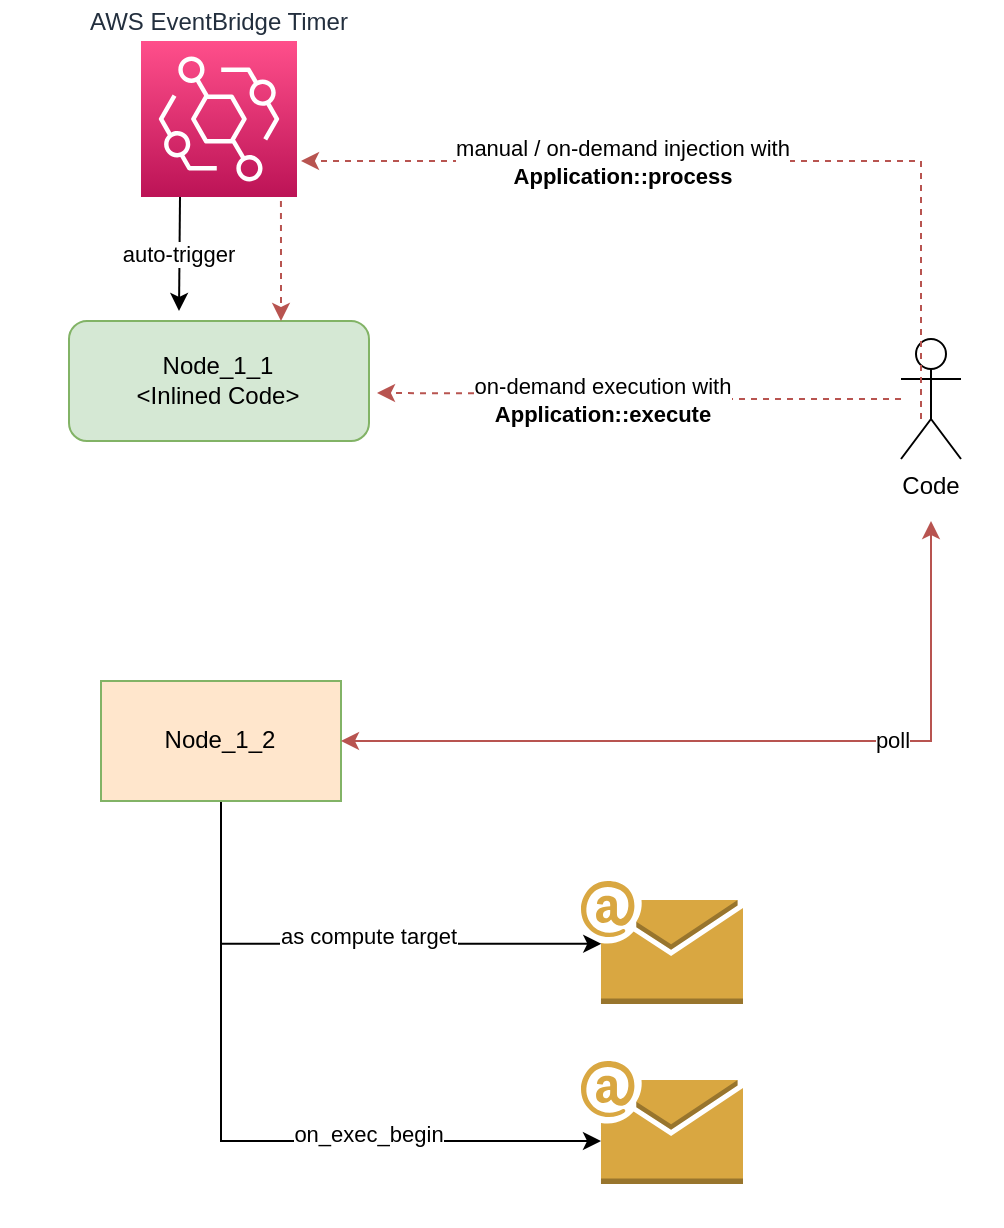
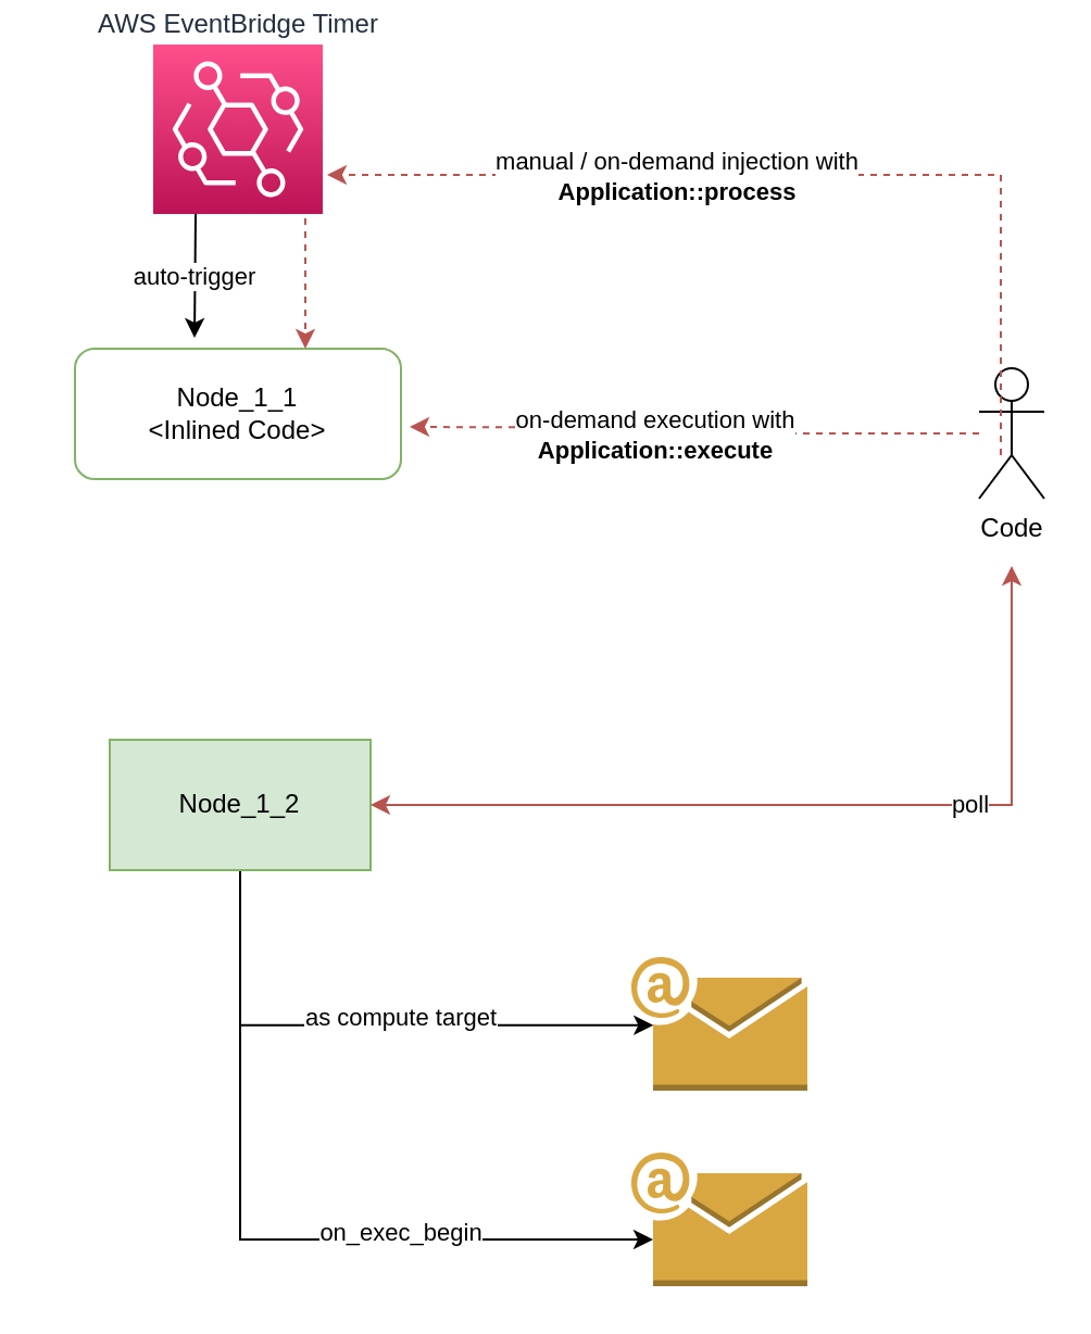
  <mxCell id="0" />
  <mxCell id="1" parent="0" />
- <mxCell id="2" value="&lt;div&gt;Node_1_1&lt;/div&gt;&lt;div&gt;&amp;lt;Inlined Code&amp;gt;&lt;br&gt;&lt;/div&gt;" style="rounded=1;whiteSpace=wrap;html=1;fontSize=12;glass=0;strokeWidth=1;shadow=0;fillColor=#d5e8d4;strokeColor=#82b366;" parent="1" vertex="1"><mxGeometry x="34" y="160" width="150" height="60" as="geometry" /></mxCell>
+ <mxCell id="2" value="&lt;div&gt;Node_1_1&lt;/div&gt;&lt;div&gt;&amp;lt;Inlined Code&amp;gt;&lt;br&gt;&lt;/div&gt;" style="rounded=1;whiteSpace=wrap;html=1;fontSize=12;glass=0;strokeWidth=1;shadow=0;fillColor=#ffffff;strokeColor=#82b366;" parent="1" vertex="1"><mxGeometry x="34" y="160" width="150" height="60" as="geometry" /></mxCell>
  <mxCell id="3" style="edgeStyle=orthogonalEdgeStyle;rounded=0;orthogonalLoop=1;jettySize=auto;html=1;entryX=0.125;entryY=0.51;entryDx=0;entryDy=0;entryPerimeter=0;startArrow=none;startFill=0;startSize=6;endSize=6;" parent="1" source="5" target="11" edge="1"><mxGeometry relative="1" as="geometry"><Array as="points"><mxPoint x="110" y="471" /></Array></mxGeometry></mxCell>
  <mxCell id="4" value="as compute target" style="edgeLabel;html=1;align=center;verticalAlign=middle;resizable=0;points=[];" parent="3" vertex="1" connectable="0"><mxGeometry x="0.106" y="4" relative="1" as="geometry"><mxPoint as="offset" /></mxGeometry></mxCell>
- <mxCell id="5" value="Node_1_2" style="rounded=0;whiteSpace=wrap;html=1;fillColor=#ffe6cc;strokeColor=#82b366;" parent="1" vertex="1"><mxGeometry x="50" y="340" width="120" height="60" as="geometry" /></mxCell>
+ <mxCell id="5" value="Node_1_2" style="rounded=0;whiteSpace=wrap;html=1;fillColor=#d5e8d4;strokeColor=#82b366;" parent="1" vertex="1"><mxGeometry x="50" y="340" width="120" height="60" as="geometry" /></mxCell>
  <mxCell id="6" style="edgeStyle=orthogonalEdgeStyle;rounded=0;orthogonalLoop=1;jettySize=auto;html=1;fillColor=#f8cecc;strokeColor=#b85450;dashed=1;" parent="1" source="10" edge="1"><mxGeometry relative="1" as="geometry"><mxPoint x="188" y="196" as="targetPoint" /></mxGeometry></mxCell>
  <mxCell id="7" value="&lt;div&gt;on-demand execution with&lt;/div&gt;&lt;div&gt;&lt;b&gt;Application::execute&lt;/b&gt;&lt;br&gt;&lt;/div&gt;" style="edgeLabel;html=1;align=center;verticalAlign=middle;resizable=0;points=[];" parent="6" vertex="1" connectable="0"><mxGeometry x="-0.474" y="-1" relative="1" as="geometry"><mxPoint x="-80" y="1" as="offset" /></mxGeometry></mxCell>
  <mxCell id="8" style="edgeStyle=orthogonalEdgeStyle;rounded=0;orthogonalLoop=1;jettySize=auto;html=1;entryX=1;entryY=0.5;entryDx=0;entryDy=0;fillColor=#d5e8d4;startArrow=classic;startFill=1;strokeColor=#B85450;" parent="1" target="5" edge="1"><mxGeometry relative="1" as="geometry"><mxPoint x="465" y="260" as="sourcePoint" /><Array as="points"><mxPoint x="465" y="370" /></Array></mxGeometry></mxCell>
  <mxCell id="9" value="poll" style="edgeLabel;html=1;align=center;verticalAlign=middle;resizable=0;points=[];" parent="8" vertex="1" connectable="0"><mxGeometry x="-0.365" y="-1" relative="1" as="geometry"><mxPoint x="-1" as="offset" /></mxGeometry></mxCell>
  <mxCell id="10" value="Code" style="shape=umlActor;verticalLabelPosition=bottom;verticalAlign=top;html=1;outlineConnect=0;" parent="1" vertex="1"><mxGeometry x="450" y="169" width="30" height="60" as="geometry" /></mxCell>
  <mxCell id="11" value="" style="outlineConnect=0;dashed=0;verticalLabelPosition=bottom;verticalAlign=top;align=center;html=1;shape=mxgraph.aws3.email;fillColor=#D9A741;gradientColor=none;" parent="1" vertex="1"><mxGeometry x="290" y="440" width="81" height="61.5" as="geometry" /></mxCell>
  <mxCell id="12" value="" style="outlineConnect=0;dashed=0;verticalLabelPosition=bottom;verticalAlign=top;align=center;html=1;shape=mxgraph.aws3.email;fillColor=#D9A741;gradientColor=none;" parent="1" vertex="1"><mxGeometry x="290" y="530" width="81" height="61.5" as="geometry" /></mxCell>
  <mxCell id="13" style="edgeStyle=orthogonalEdgeStyle;rounded=0;orthogonalLoop=1;jettySize=auto;html=1;startArrow=none;startFill=0;startSize=6;endSize=6;" parent="1" edge="1"><mxGeometry relative="1" as="geometry"><mxPoint x="110" y="410" as="sourcePoint" /><mxPoint x="300" y="570" as="targetPoint" /><Array as="points"><mxPoint x="110" y="570" /><mxPoint x="300" y="570" /></Array></mxGeometry></mxCell>
  <mxCell id="14" value="on_exec_begin" style="edgeLabel;html=1;align=center;verticalAlign=middle;resizable=0;points=[];" parent="13" vertex="1" connectable="0"><mxGeometry x="0.106" y="4" relative="1" as="geometry"><mxPoint x="39" as="offset" /></mxGeometry></mxCell>
  <mxCell id="15" value="auto-trigger" style="edgeStyle=orthogonalEdgeStyle;rounded=0;orthogonalLoop=1;jettySize=auto;html=1;exitX=0.25;exitY=1;exitDx=0;exitDy=0;exitPerimeter=0;" edge="1" parent="1" source="16"><mxGeometry relative="1" as="geometry"><mxPoint x="89" y="155" as="targetPoint" /></mxGeometry></mxCell>
  <mxCell id="16" value="AWS EventBridge Timer" style="sketch=0;points=[[0,0,0],[0.25,0,0],[0.5,0,0],[0.75,0,0],[1,0,0],[0,1,0],[0.25,1,0],[0.5,1,0],[0.75,1,0],[1,1,0],[0,0.25,0],[0,0.5,0],[0,0.75,0],[1,0.25,0],[1,0.5,0],[1,0.75,0]];outlineConnect=0;fontColor=#232F3E;gradientColor=#FF4F8B;gradientDirection=north;fillColor=#BC1356;strokeColor=#ffffff;dashed=0;verticalLabelPosition=top;verticalAlign=bottom;align=center;html=1;fontSize=12;fontStyle=0;aspect=fixed;shape=mxgraph.aws4.resourceIcon;resIcon=mxgraph.aws4.eventbridge;labelPosition=center;" vertex="1" parent="1"><mxGeometry x="70" y="20" width="78" height="78" as="geometry" /></mxCell>
  <mxCell id="17" value="" style="shape=image;html=1;verticalAlign=top;verticalLabelPosition=bottom;labelBackgroundColor=#ffffff;imageAspect=0;aspect=fixed;image=https://cdn1.iconfinder.com/data/icons/simple-arrow/512/arrow_17-128.png" vertex="1" parent="1"><mxGeometry x="20" y="39" width="40" height="40" as="geometry" /></mxCell>
  <mxCell id="18" style="edgeStyle=orthogonalEdgeStyle;rounded=0;orthogonalLoop=1;jettySize=auto;html=1;fillColor=#f8cecc;strokeColor=#b85450;dashed=1;" edge="1" parent="1"><mxGeometry relative="1" as="geometry"><mxPoint x="150" y="80" as="targetPoint" /><mxPoint x="460" y="209" as="sourcePoint" /><Array as="points"><mxPoint x="460" y="80" /></Array></mxGeometry></mxCell>
  <mxCell id="19" value="&lt;div&gt;manual / on-demand injection with &lt;br&gt;&lt;/div&gt;&lt;div&gt;&lt;b&gt;Application::process&lt;/b&gt;&lt;br&gt;&lt;/div&gt;" style="edgeLabel;html=1;align=center;verticalAlign=middle;resizable=0;points=[];" vertex="1" connectable="0" parent="18"><mxGeometry x="-0.474" y="-1" relative="1" as="geometry"><mxPoint x="-151" y="-14" as="offset" /></mxGeometry></mxCell>
  <mxCell id="20" style="edgeStyle=orthogonalEdgeStyle;rounded=0;orthogonalLoop=1;jettySize=auto;html=1;fillColor=#f8cecc;strokeColor=#b85450;dashed=1;exitX=0.897;exitY=1.026;exitDx=0;exitDy=0;exitPerimeter=0;" edge="1" parent="1" source="16"><mxGeometry relative="1" as="geometry"><mxPoint x="140" y="160" as="targetPoint" /><mxPoint x="470" y="219" as="sourcePoint" /></mxGeometry></mxCell>
